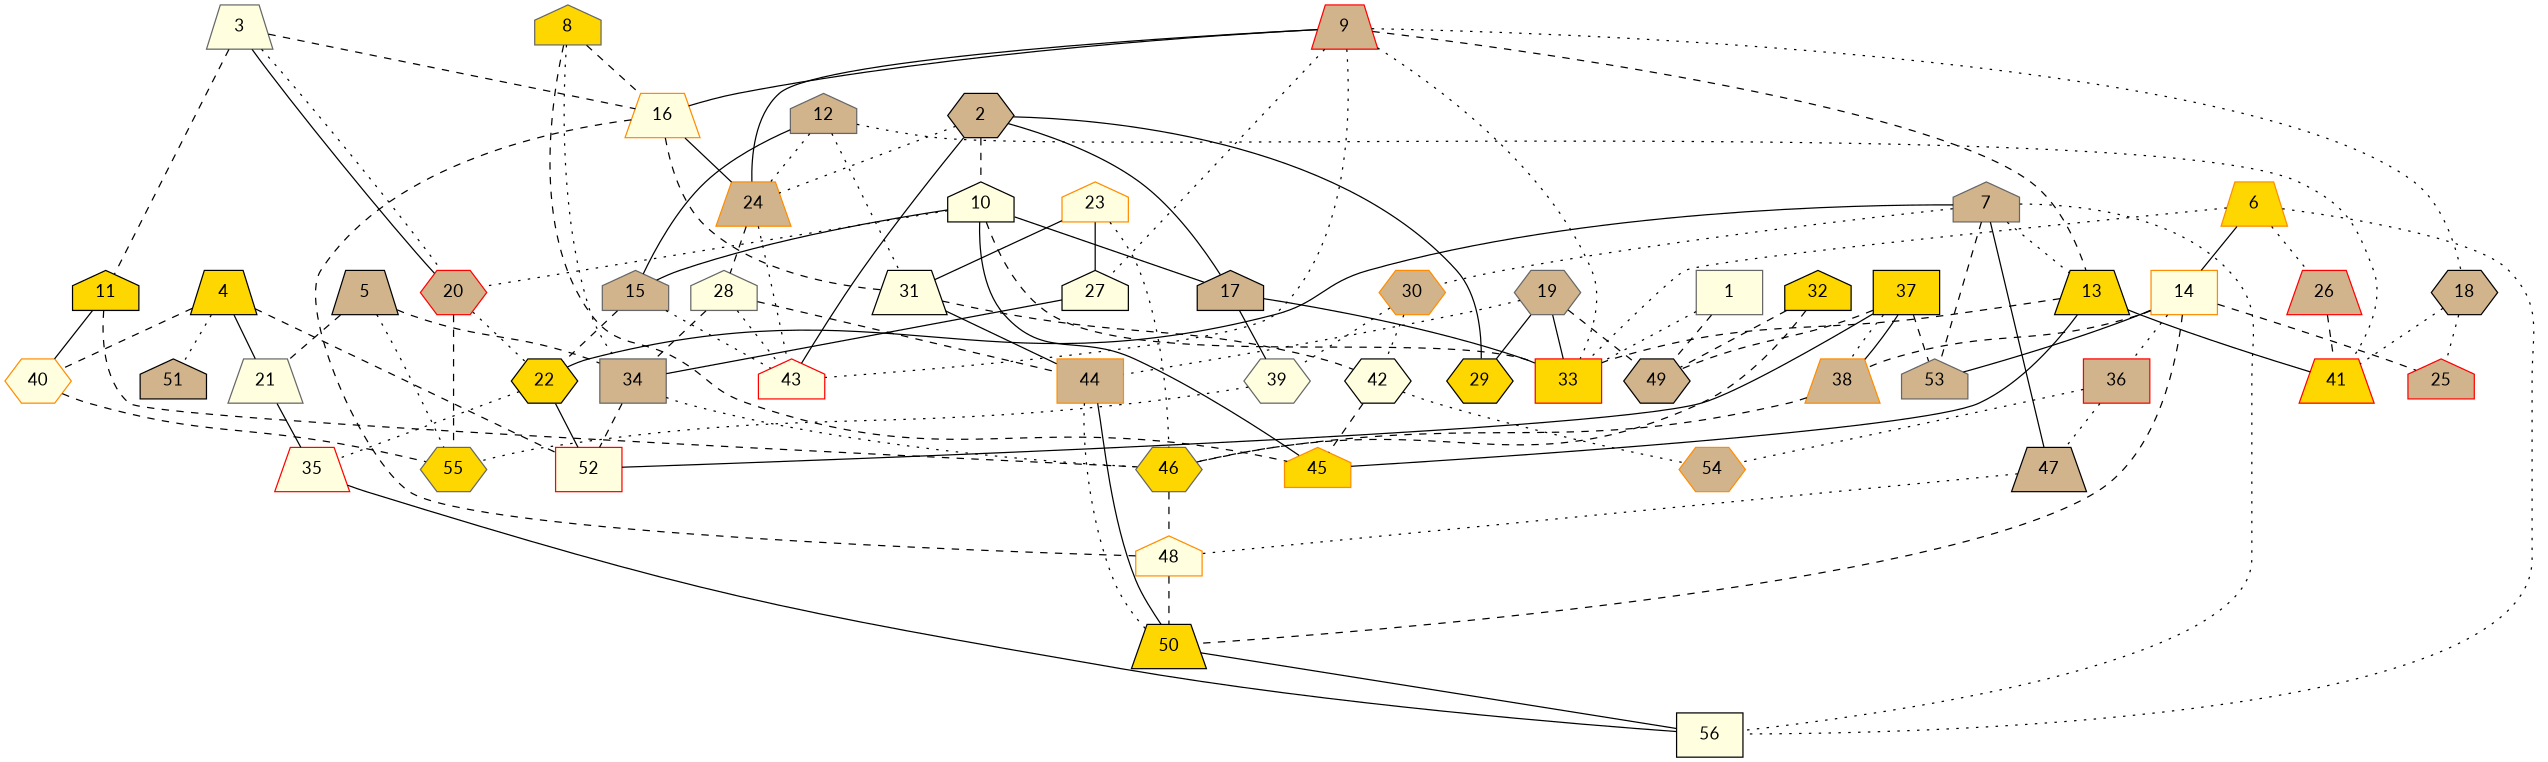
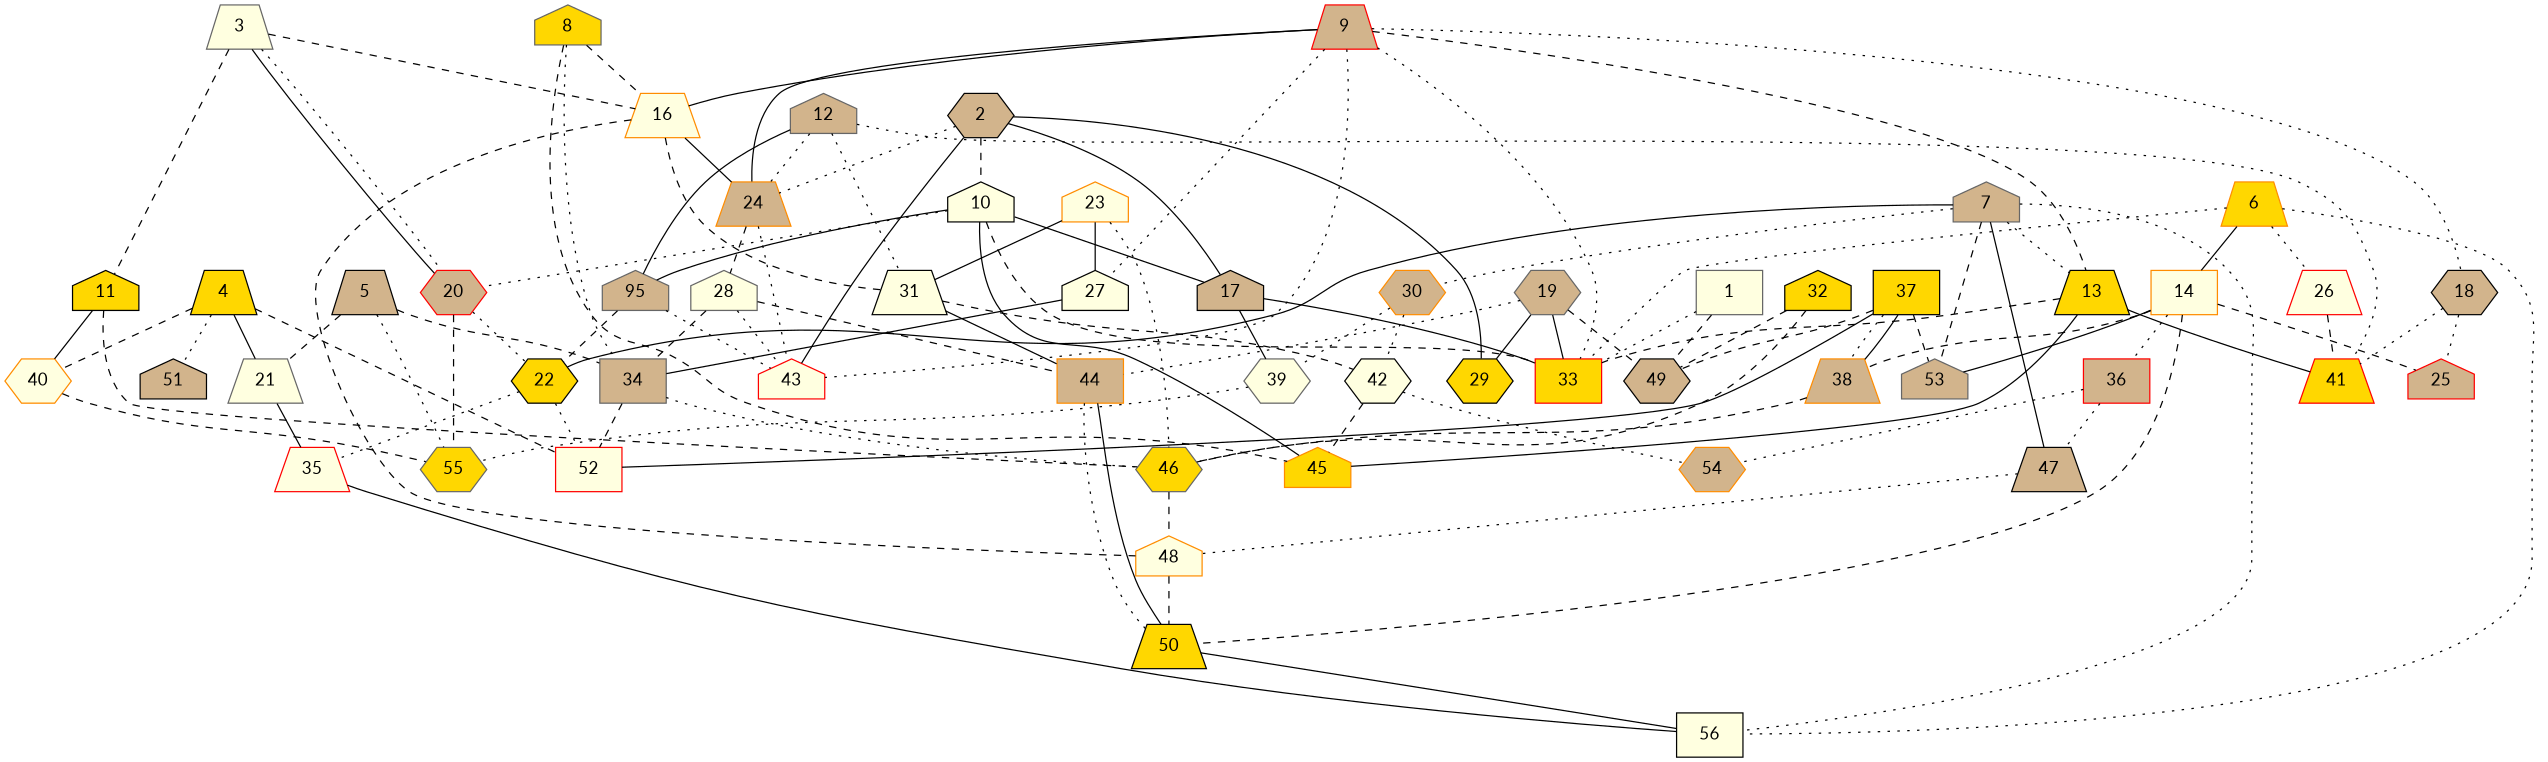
  graph {
    fontname=Lato
    node [color=black fillcolor=tan fontname=Lato shape=house style=filled]
    edge [fontname=Lato style=dotted]
    1 [color=gray40 fillcolor=lightyellow shape=box]
    33 [color=red fillcolor=gold shape=box]
    49 [shape=hexagon]
    2 [shape=hexagon]
    10 [fillcolor=lightyellow]
    17
    24 [color=darkorange shape=trapezium]
    29 [fillcolor=gold shape=hexagon]
    43 [color=red fillcolor=lightyellow]
    20 [color=red shape=hexagon]
    45 [color=darkorange fillcolor=gold]
-   15 [color=gray40]
+   15 [color=gray40 label=95]
    39 [color=gray40 fillcolor=lightyellow shape=hexagon]
    28 [color=gray40 fillcolor=lightyellow]
    3 [color=gray40 fillcolor=lightyellow shape=trapezium]
    11 [fillcolor=gold]
    16 [color=darkorange fillcolor=lightyellow shape=trapezium]
    40 [color=darkorange fillcolor=lightyellow shape=hexagon]
    46 [color=gray40 fillcolor=gold shape=hexagon]
    31 [fillcolor=lightyellow shape=trapezium]
    48 [color=darkorange fillcolor=lightyellow]
    55 [color=gray40 fillcolor=gold shape=hexagon]
    22 [fillcolor=gold shape=hexagon]
    4 [fillcolor=gold shape=trapezium]
    21 [color=gray40 fillcolor=lightyellow shape=trapezium]
    51
    52 [color=red fillcolor=lightyellow shape=box]
    35 [color=red fillcolor=lightyellow shape=trapezium]
    5 [shape=trapezium]
    34 [color=gray40 shape=box]
    6 [color=darkorange fillcolor=gold shape=trapezium]
    14 [color=darkorange fillcolor=lightyellow shape=box]
-   26 [color=red shape=trapezium]
+   26 [color=red fillcolor=lightyellow shape=trapezium]
    56 [fillcolor=lightyellow shape=box]
    53 [color=gray40]
    25 [color=red]
    36 [color=red shape=box]
    38 [color=darkorange shape=trapezium]
    50 [fillcolor=gold shape=trapezium]
    41 [color=red fillcolor=gold shape=trapezium]
    7 [color=gray40]
    13 [fillcolor=gold shape=trapezium]
    30 [color=darkorange shape=hexagon]
    47 [shape=trapezium]
    42 [fillcolor=lightyellow shape=hexagon]
    8 [color=gray40 fillcolor=gold]
    9 [color=red shape=trapezium]
    18 [shape=hexagon]
    27 [fillcolor=lightyellow]
    12 [color=gray40]
    44 [color=darkorange shape=box]
    54 [color=darkorange shape=hexagon]
    19 [color=gray40 shape=hexagon]
    23 [color=darkorange fillcolor=lightyellow]
    32 [fillcolor=gold]
    37 [fillcolor=gold shape=box]
    1 -- 33
    1 -- 49 [style=dashed]
    2 -- 10 [style=dashed]
    2 -- 17 [style=solid]
    2 -- 24
    2 -- 29 [style=solid]
    2 -- 43 [style=solid]
    10 -- 33 [style=dashed]
    10 -- 17 [style=solid]
    10 -- 20
    10 -- 45 [style=solid]
    10 -- 15 [style=solid]
    17 -- 33 [style=solid]
    17 -- 39 [style=solid]
    24 -- 43
    24 -- 28 [style=dashed]
    20 -- 55 [style=dashed]
    20 -- 22
    15 -- 43
    15 -- 22 [style=dashed]
    39 -- 55
    28 -- 43
    28 -- 34 [style=dashed]
    28 -- 44 [style=dashed]
    3 -- 20 [style=solid]
    3 -- 20
    3 -- 11 [style=dashed]
    3 -- 16 [style=dashed]
    11 -- 40 [style=solid]
    11 -- 46 [style=dashed]
    16 -- 24 [style=solid]
    16 -- 31 [style=dashed]
    16 -- 48 [style=dashed]
    40 -- 55 [style=dashed]
    46 -- 48 [style=dashed]
    31 -- 42 [style=dashed]
    31 -- 44 [style=solid]
    48 -- 50 [style=dashed]
-   22 -- 52 [style=solid]
+   22 -- 52
    22 -- 35
    4 -- 40 [style=dashed]
    4 -- 21 [style=solid]
    4 -- 51
    4 -- 52 [style=dashed]
    21 -- 35 [style=solid]
    35 -- 56 [style=solid]
    5 -- 55
    5 -- 21 [style=dashed]
    5 -- 34 [style=dashed]
    34 -- 46
    34 -- 52 [style=dashed]
    6 -- 33
    6 -- 14 [style=solid]
    6 -- 26
    6 -- 56
    14 -- 53 [style=solid]
    14 -- 25 [style=dashed]
    14 -- 36
    14 -- 38 [style=dashed]
    14 -- 50 [style=dashed]
    26 -- 41 [style=dashed]
    36 -- 47
    36 -- 54
    38 -- 46 [style=dashed]
    50 -- 56 [style=solid]
    7 -- 22 [style=solid]
    7 -- 56
    7 -- 53 [style=dashed]
    7 -- 13
    7 -- 30
    7 -- 47 [style=solid]
    13 -- 33 [style=dashed]
    13 -- 45 [style=solid]
    13 -- 41 [style=solid]
    30 -- 39
    30 -- 42
    47 -- 48
    42 -- 45 [style=dashed]
    42 -- 54
    8 -- 45 [style=dashed]
    8 -- 16 [style=dashed]
    8 -- 34
    9 -- 33
    9 -- 24 [style=solid]
    9 -- 43
    9 -- 16 [style=solid]
    9 -- 13 [style=dashed]
    9 -- 18
    9 -- 27
    18 -- 25
    18 -- 41
    27 -- 34 [style=solid]
    12 -- 24
    12 -- 15 [style=solid]
    12 -- 31
    12 -- 41
    44 -- 50
    44 -- 50 [style=solid]
    19 -- 33 [style=solid]
    19 -- 49 [style=dashed]
    19 -- 29 [style=solid]
    19 -- 44
    23 -- 46
    23 -- 31 [style=solid]
    23 -- 27 [style=solid]
    32 -- 49 [style=dashed]
    32 -- 46 [style=dashed]
    37 -- 49 [style=dashed]
    37 -- 52 [style=solid]
    37 -- 53 [style=dashed]
    37 -- 38
    37 -- 38 [style=solid]
  }
